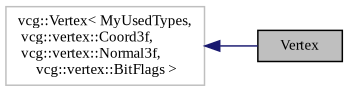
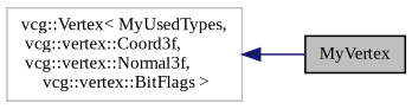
  digraph {
    rankdir=LR
    fontname="Liberation Serif"
    node [fontname="Liberation Serif" fontsize=10 shape=record style=filled]
-   n1 [color=black fillcolor=grey75 fontcolor=black height=0.2 label=Vertex width=0.4]
+   n1 [color=black fillcolor=grey75 fontcolor=black height=0.2 label=MyVertex width=0.4]
    n2 [color=grey75 fillcolor=white height=0.2 label="vcg::Vertex\< MyUsedTypes,\l vcg::vertex::Coord3f,\l vcg::vertex::Normal3f,\l vcg::vertex::BitFlags \>" width=0.4]
    n2 -> n1 [color=midnightblue dir=back fontname="Liberation Serif" fontsize=10 labelfontname=Helvetica labelfontsize=10 style=solid]
  }
